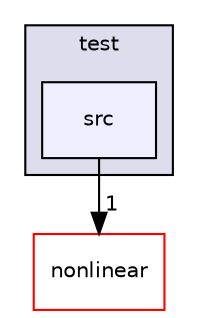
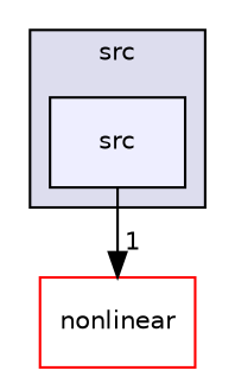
  digraph {
    compound=true
    node [fontname=Helvetica fontsize=10 shape=box style=filled]
    n1 [fillcolor="#eeeeff" label=src pencolor=black]
    n2 [color=red fillcolor=white label=nonlinear]
    subgraph cluster_1 {
      bgcolor="#ddddee"
      fontname=Helvetica
      fontsize=10
-     label=test
+     label=src
      pencolor=black
      n1
    }
    n1 -> n2 [headlabel=1 labeldistance=1.5 labelfontname=Helvetica labelfontsize=10]
  }
